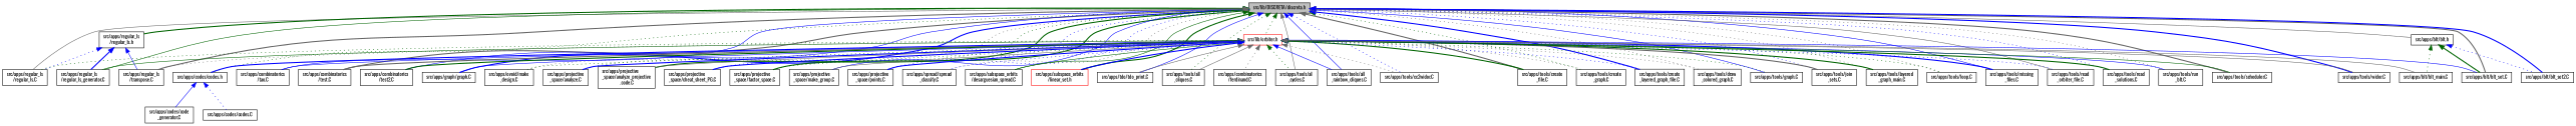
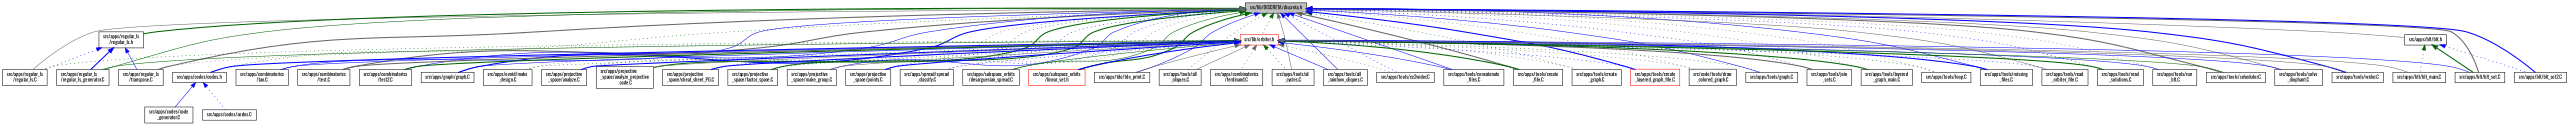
  digraph {
    fontname=Oswald
    node [color=black fillcolor=white fontname=Oswald fontsize=10 shape=record style=filled]
    edge [color=blue dir=back fontname=Oswald fontsize=10 labelfontname=Helvetica labelfontsize=10 style=dotted]
    n1 [fillcolor=grey75 fontcolor=black height=0.2 label="src/lib/DISCRETA/discreta.h" width=0.4]
    n2 [height=0.2 label="src/apps/blt/blt.h" width=0.4]
    n3 [height=0.2 label="src/apps/blt/blt_set.C" width=0.4]
    n4 [height=0.2 label="src/apps/blt/blt_set2.C" width=0.4]
    n5 [height=0.2 label="src/apps/codes/codes.h" width=0.4]
    n6 [height=0.2 label="src/apps/combinatorics\l/tao.C" width=0.4]
    n7 [height=0.2 label="src/apps/combinatorics\l/test.C" width=0.4]
    n8 [height=0.2 label="src/apps/combinatorics\l/test2.C" width=0.4]
    n9 [height=0.2 label="src/apps/graph/graph.C" width=0.4]
    n10 [height=0.2 label="src/apps/ovoid/make\l_design.C" width=0.4]
    n11 [height=0.2 label="src/apps/projective\l_space/analyze.C" width=0.4]
    n12 [height=0.2 label="src/apps/projective\l_space/analyze_projective\l_code.C" width=0.4]
    n13 [height=0.2 label="src/apps/projective\l_space/cheat_sheet_PG.C" width=0.4]
    n14 [height=0.2 label="src/apps/projective\l_space/factor_space.C" width=0.4]
    n15 [height=0.2 label="src/apps/projective\l_space/make_group.C" width=0.4]
    n16 [height=0.2 label="src/apps/projective\l_space/points.C" width=0.4]
    n17 [height=0.2 label="src/apps/regular_ls\l/regular_ls.C" width=0.4]
    n18 [height=0.2 label="src/apps/regular_ls\l/regular_ls.h" width=0.4]
    n19 [height=0.2 label="src/apps/regular_ls\l/regular_ls_generator.C" width=0.4]
    n20 [height=0.2 label="src/apps/regular_ls\l/transpose.C" width=0.4]
    n21 [height=0.2 label="src/apps/spread/spread\l_classify.C" width=0.4]
    n22 [height=0.2 label="src/apps/subspace_orbits\l/desarguesian_spread.C" width=0.4]
    n23 [color=red height=0.2 label="src/apps/subspace_orbits\l/linear_set.h" width=0.4]
    n24 [height=0.2 label="src/apps/tdo/tdo_print.C" width=0.4]
    n25 [height=0.2 label="src/apps/tools/all\l_cliques.C" width=0.4]
    n26 [height=0.2 label="src/apps/tools/all\l_cycles.C" width=0.4]
    n27 [height=0.2 label="src/apps/tools/all\l_rainbow_cliques.C" width=0.4]
    n28 [height=0.2 label="src/apps/tools/cc2widor.C" width=0.4]
+   n29 [height=0.2 label="src/apps/tools/concatenate\l_files.C" width=0.4]
    n30 [height=0.2 label="src/apps/tools/create\l_file.C" width=0.4]
    n31 [height=0.2 label="src/apps/tools/create\l_graph.C" width=0.4]
-   n32 [height=0.2 label="src/apps/tools/create\l_layered_graph_file.C" width=0.4]
-   n33 [height=0.2 label="src/apps/tools/draw\l_colored_graph.C" width=0.4]
+   n32 [color=red height=0.2 label="src/apps/tools/create\l_layered_graph_file.C" width=0.4]
+   n33 [height=0.2 label="src/code/tools/draw\l_colored_graph.C" width=0.4]
    n34 [height=0.2 label="src/apps/tools/graph.C" width=0.4]
    n35 [height=0.2 label="src/apps/tools/join\l_sets.C" width=0.4]
    n36 [height=0.2 label="src/apps/tools/layered\l_graph_main.C" width=0.4]
    n37 [height=0.2 label="src/apps/tools/loop.C" width=0.4]
    n38 [height=0.2 label="src/apps/tools/missing\l_files.C" width=0.4]
    n39 [height=0.2 label="src/apps/tools/read\l_orbiter_file.C" width=0.4]
    n40 [height=0.2 label="src/apps/tools/read\l_solutions.C" width=0.4]
    n41 [height=0.2 label="src/apps/tools/run\l_blt.C" width=0.4]
    n42 [height=0.2 label="src/apps/tools/scheduler.C" width=0.4]
+   n43 [height=0.2 label="src/apps/tools/solve\l_diophant.C" width=0.4]
    n44 [height=0.2 label="src/apps/tools/widor.C" width=0.4]
    n45 [color=red height=0.2 label="src/lib/orbiter.h" width=0.4]
    n46 [height=0.2 label="src/apps/blt/blt_main.C" width=0.4]
    n47 [height=0.2 label="src/apps/codes/code\l_generator.C" width=0.4]
    n48 [height=0.2 label="src/apps/codes/codes.C" width=0.4]
    n49 [height=0.2 label="src/apps/combinatorics\l/ferdinand.C" width=0.4]
    n1 -> n2 [color=gray40 style=solid]
    n1 -> n3 [color=gray40 style=bold]
    n1 -> n4 [style=bold]
    n1 -> n5 [color=darkgreen]
    n1 -> n6 [style=solid]
    n1 -> n7 [color=gray40 style=bold]
    n1 -> n8 [style=solid]
    n1 -> n9 [style=bold]
    n1 -> n10 [color=gray40]
    n1 -> n11 [color=darkgreen]
    n1 -> n12 [color=darkgreen style=bold]
    n1 -> n13
    n1 -> n14 [color=darkgreen style=bold]
    n1 -> n15 [style=solid]
    n1 -> n16
    n1 -> n17 [color=gray40 style=solid]
    n1 -> n18 [color=darkgreen style=bold]
    n1 -> n19 [color=darkgreen style=solid]
    n1 -> n20 [color=gray40 style=bold]
    n1 -> n21 [color=gray40]
    n1 -> n22 [color=darkgreen style=solid]
    n1 -> n23 [color=darkgreen style=bold]
    n1 -> n24 [style=solid]
    n1 -> n25 [color=darkgreen]
    n1 -> n26 [color=gray40 style=solid]
    n1 -> n27 [style=solid]
    n1 -> n28
+   n1 -> n29 [style=solid]
    n1 -> n30 [color=gray40 style=bold]
    n1 -> n31 [color=darkgreen]
    n1 -> n32 [style=bold]
    n1 -> n33 [color=gray40]
    n1 -> n34 [style=solid]
    n1 -> n35
    n1 -> n36 [color=gray40]
    n1 -> n37 [color=gray40]
    n1 -> n38 [style=solid]
    n1 -> n39 [color=gray40 style=solid]
    n1 -> n40
    n1 -> n41 [color=gray40]
    n1 -> n42 [color=gray40 style=bold]
+   n1 -> n43 [color=gray40 style=solid]
    n1 -> n44 [style=bold]
    n1 -> n45 [color=darkgreen]
    n2 -> n3 [color=darkgreen style=bold]
    n2 -> n4
    n2 -> n46 [color=darkgreen]
    n5 -> n47 [style=solid]
    n5 -> n48
    n18 -> n17
    n18 -> n19 [style=bold]
    n18 -> n20 [style=solid]
    n45 -> n3 [style=solid]
    n45 -> n5 [style=bold]
    n45 -> n6 [style=solid]
    n45 -> n7 [color=gray40 style=bold]
    n45 -> n8 [color=darkgreen style=bold]
    n45 -> n9 [style=solid]
    n45 -> n10 [color=darkgreen]
    n45 -> n11 [style=bold]
    n45 -> n12 [color=gray40 style=solid]
    n45 -> n13 [style=bold]
    n45 -> n14 [color=darkgreen]
    n45 -> n15 [color=gray40 style=solid]
    n45 -> n16 [style=bold]
    n45 -> n17 [color=darkgreen]
    n45 -> n19 [color=darkgreen style=solid]
    n45 -> n20 [color=gray40]
    n45 -> n21
    n45 -> n22 [color=darkgreen style=solid]
    n45 -> n23 [style=bold]
    n45 -> n24 [color=gray40 style=solid]
    n45 -> n25 [color=gray40 style=solid]
    n45 -> n26 [color=darkgreen]
    n45 -> n27 [style=solid]
    n45 -> n28 [color=gray40]
+   n45 -> n29 [style=solid]
    n45 -> n30 [color=darkgreen style=bold]
    n45 -> n31 [color=gray40]
    n45 -> n32
    n45 -> n33 [color=gray40]
    n45 -> n34 [color=darkgreen]
    n45 -> n35 [color=gray40 style=bold]
    n45 -> n36 [color=darkgreen style=bold]
    n45 -> n37 [color=darkgreen]
    n45 -> n38 [style=bold]
    n45 -> n39
    n45 -> n40 [color=darkgreen style=bold]
    n45 -> n41 [style=solid]
    n45 -> n42 [color=darkgreen style=solid]
+   n45 -> n43 [style=solid]
    n45 -> n44 [color=gray40 style=solid]
    n45 -> n46 [color=gray40 style=solid]
    n45 -> n49 [color=gray40]
  }
